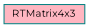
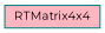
  digraph {
    rankdir=LR
    fontname=Montserrat
-   n1 [color=teal fillcolor=lightpink fontname=Montserrat fontsize=10 height=0.2 label=RTMatrix4x3 shape=record style=filled width=0.4]
+   n1 [color=teal fillcolor=lightpink fontname=Montserrat fontsize=10 height=0.2 label=RTMatrix4x4 shape=record style=filled width=0.4]
  }
